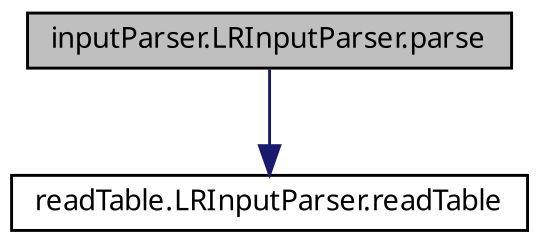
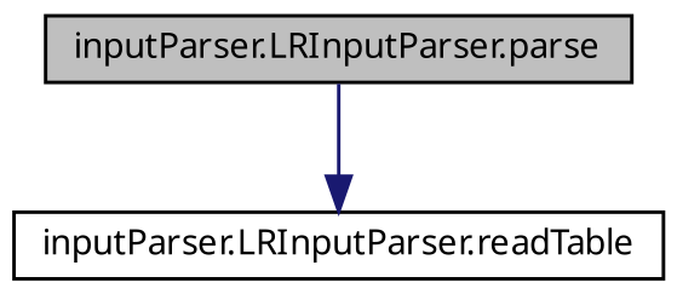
  digraph {
    rankdir=TB
    fontname="Noto Sans"
    node [color=black fontname="Noto Sans" fontsize=10 shape=record style=filled]
    n1 [fillcolor=grey75 fontcolor=black height=0.2 label="inputParser.LRInputParser.parse" width=0.4]
-   n2 [fillcolor=white height=0.2 label="readTable.LRInputParser.readTable" width=0.4]
+   n2 [fillcolor=white height=0.2 label="inputParser.LRInputParser.readTable" width=0.4]
    n1 -> n2 [color=midnightblue fontname="Noto Sans" fontsize=10 labelfontname=Helvetica labelfontsize=10 style=solid]
  }
